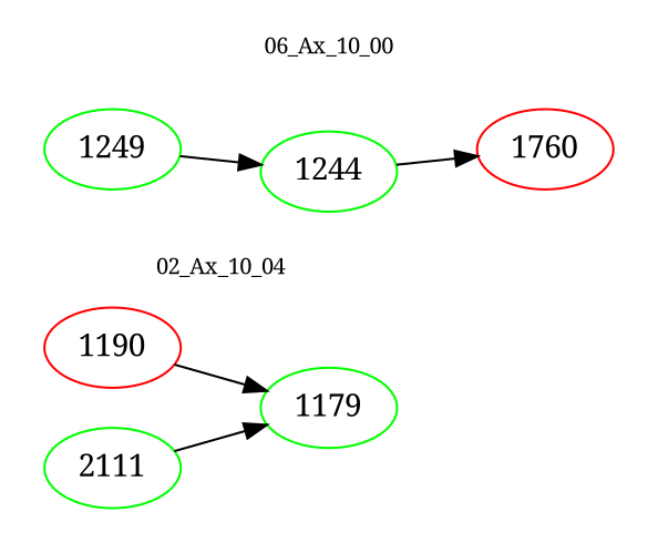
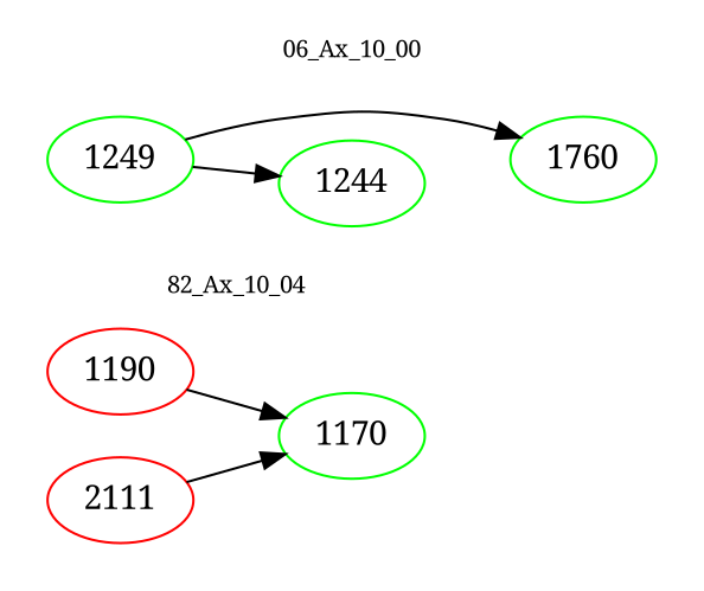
  digraph {
    fontname="Noto Serif"
    rankdir=LR
    node [color=red fontname="Noto Serif"]
    edge [color=black fontname="Noto Serif"]
    n1 [label=1190]
-   n2 [color=green label=1179]
-   n3 [color=green label=2111]
+   n2 [color=green label=1170]
+   n3 [label=2111]
    n4 [color=green label=1249]
    n5 [color=green label=1244]
-   n6 [label=1760]
+   n6 [color=green label=1760]
    subgraph cluster_1 {
      color=white
      fontsize=10
-     label="02_Ax_10_04"
+     label="82_Ax_10_04"
      n1
      n2
      n3
    }
    subgraph cluster_2 {
      color=white
      fontsize=10
      label="06_Ax_10_00"
      n4
      n5
      n6
    }
    n1 -> n2
    n3 -> n2
    n4 -> n5
-   n5 -> n6
+   n4 -> n6
  }
